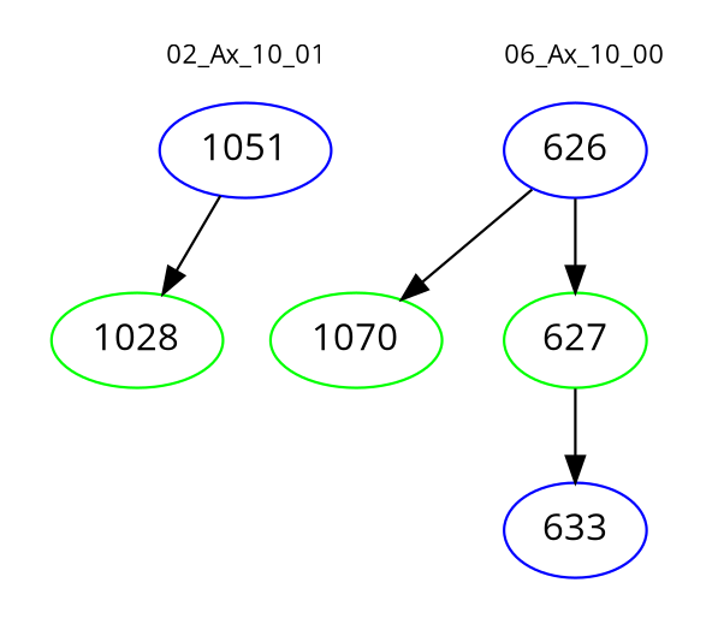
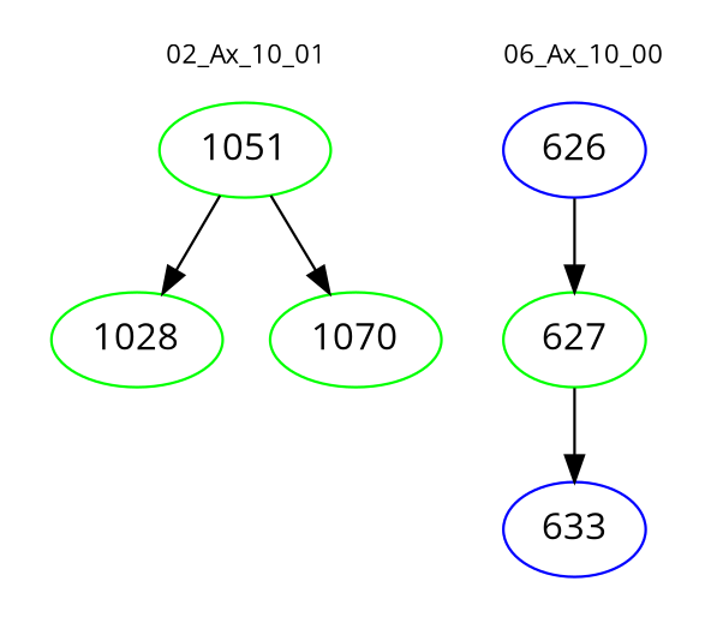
  digraph {
    fontname="Open Sans"
    node [color=blue fontname="Open Sans"]
    edge [color=black fontname="Open Sans"]
-   n1 [label=1051]
+   n1 [color=green label=1051]
    n2 [color=green label=1028]
    n3 [color=green label=1070]
    n4 [label=626]
    n5 [label=633]
    n6 [color=green label=627]
    subgraph cluster_1 {
      color=white
      fontsize=10
      label="02_Ax_10_01"
      n1
      n2
      n3
    }
    subgraph cluster_2 {
      color=white
      fontsize=10
      label="06_Ax_10_00"
      n4
      n5
      n6
    }
    n1 -> n2
-   n4 -> n3
+   n1 -> n3
    n4 -> n6
    n6 -> n5
  }
